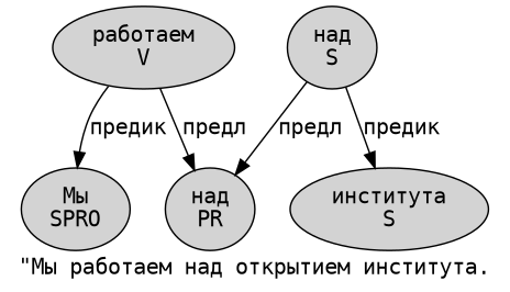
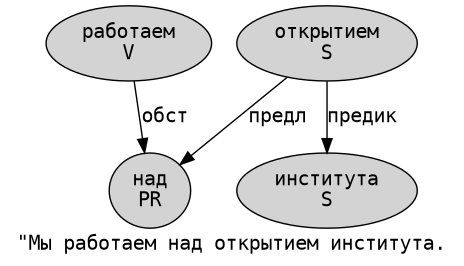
  digraph {
    fontname="DejaVu Sans Mono"
    label="\"Мы работаем над открытием института."
    node [fillcolor=lightgray fontname="DejaVu Sans Mono" penwidth=1 shape=ellipse style=filled]
    edge [fontname="DejaVu Sans Mono"]
-   n1 [label="Мы\nSPRO"]
    n2 [label="работаем\nV"]
    n3 [label="над\nPR"]
-   n4 [label="над\nS"]
+   n4 [label="открытием\nS"]
    n5 [label="института\nS"]
-   n2 -> n1 [label="предик"]
-   n2 -> n3 [label="предл"]
+   n2 -> n3 [label="обст"]
    n4 -> n3 [label="предл"]
    n4 -> n5 [label="предик"]
  }
